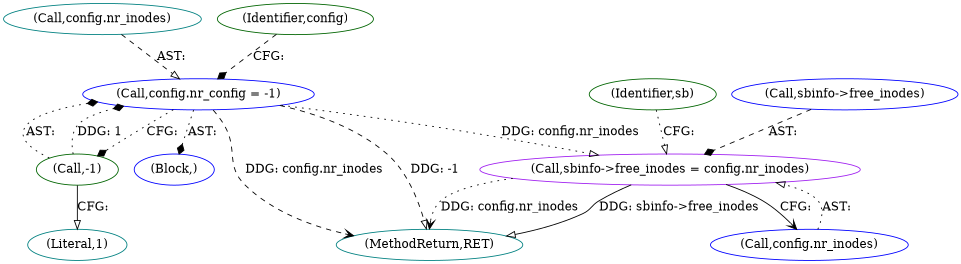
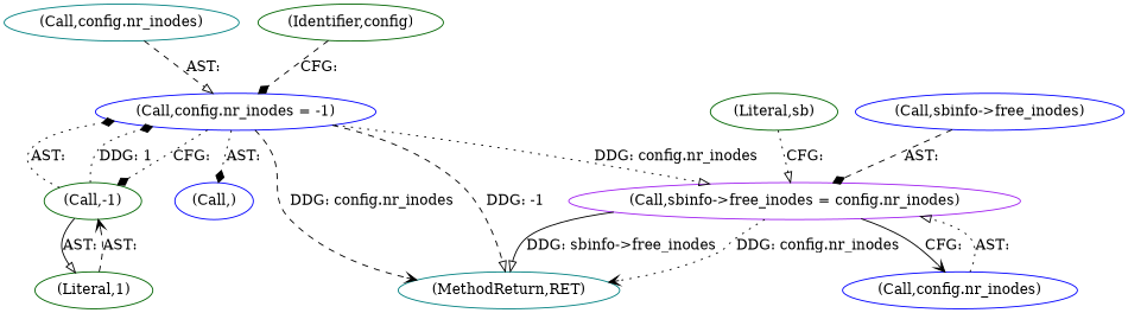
  digraph {
    node [color=blue]
    edge [arrowhead=onormal style=dotted]
    n1 [color=purple label="(Call,sbinfo->free_inodes = config.nr_inodes)"]
    n2 [color=teal label="(MethodReturn,RET)"]
    n3 [label="(Call,config.nr_inodes)"]
-   n4 [label="(Block,)"]
-   n5 [label="(Call,config.nr_config = -1)"]
+   n4 [label="(Call,)"]
+   n5 [label="(Call,config.nr_inodes = -1)"]
    n6 [color=darkgreen label="(Call,-1)"]
-   n7 [color=teal label="(Literal,1)"]
+   n7 [color=darkgreen label="(Literal,1)"]
    n8 [color=teal label="(Call,config.nr_inodes)"]
-   n9 [color=darkgreen label="(Identifier,sb)"]
+   n9 [color=darkgreen label="(Literal,sb)"]
    n10 [color=darkgreen label="(Identifier,config)"]
    n11 [label="(Call,sbinfo->free_inodes)"]
    n1 -> n2 [label="DDG: sbinfo->free_inodes" style=solid]
    n1 -> n2 [arrowhead=vee label="DDG: config.nr_inodes"]
    n1 -> n3 [arrowhead=vee label="CFG: " style=solid]
    n3 -> n1 [label="AST: "]
    n5 -> n1 [label="DDG: config.nr_inodes"]
    n5 -> n2 [label="DDG: -1" style=dashed]
    n5 -> n2 [arrowhead=vee label="DDG: config.nr_inodes" style=dashed]
    n5 -> n4 [arrowhead=diamond label="AST: "]
    n5 -> n6 [arrowhead=diamond label="CFG: "]
    n6 -> n5 [arrowhead=diamond label="AST: "]
    n6 -> n5 [arrowhead=diamond label="DDG: 1"]
-   n6 -> n7 [label="CFG: " style=solid]
+   n6 -> n7 [label="AST: " style=solid]
+   n7 -> n6 [arrowhead=vee label="AST: " style=dashed]
    n8 -> n5 [label="AST: " style=dashed]
    n9 -> n1 [label="CFG: "]
    n10 -> n5 [arrowhead=diamond label="CFG: " style=dashed]
    n11 -> n1 [arrowhead=diamond label="AST: " style=dashed]
  }
